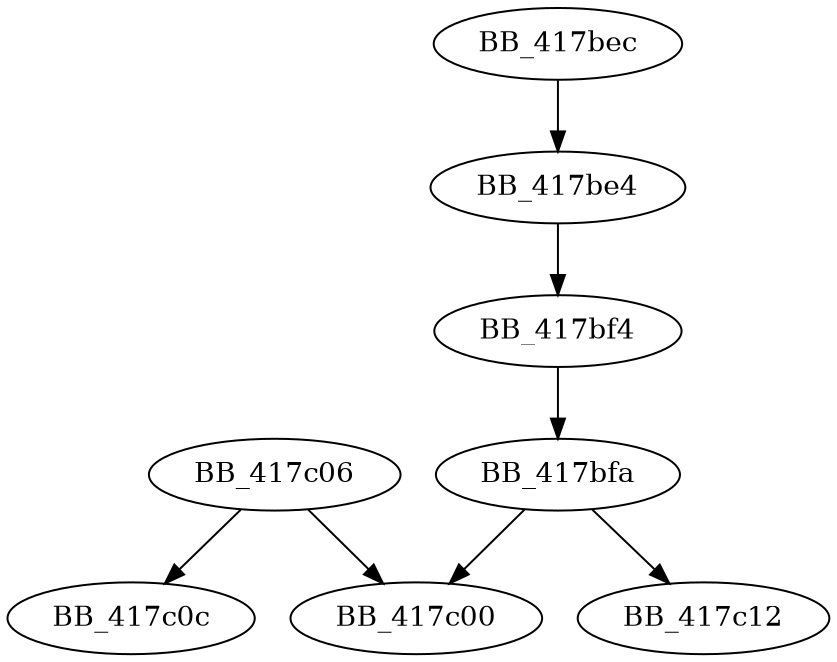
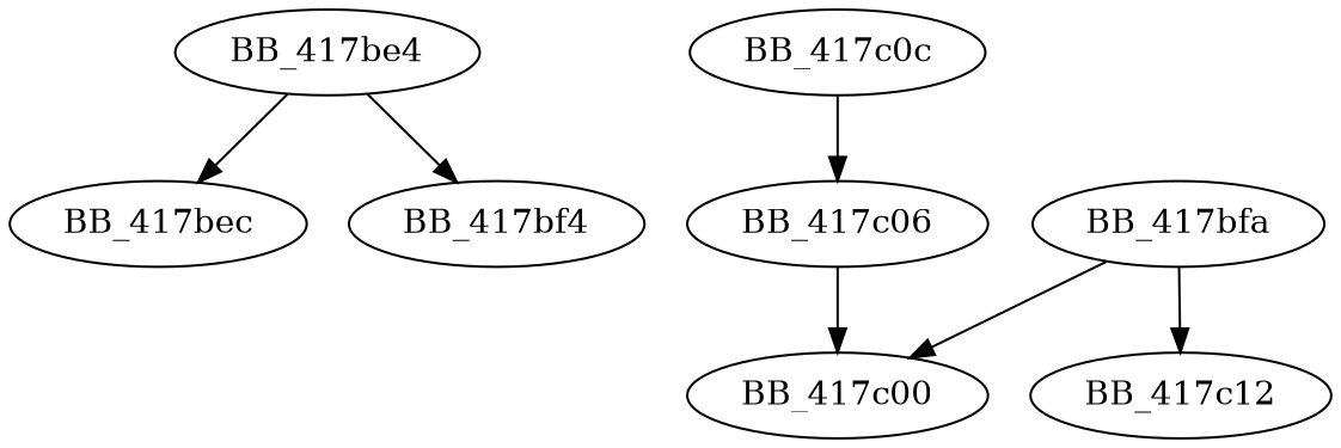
  digraph {
    BB_417be4
    BB_417bec
    BB_417bf4
    BB_417bfa
    BB_417c00
    BB_417c12
    BB_417c06
    BB_417c0c
-   BB_417bec -> BB_417be4
+   BB_417be4 -> BB_417bec
    BB_417be4 -> BB_417bf4
-   BB_417bf4 -> BB_417bfa
    BB_417bfa -> BB_417c00
    BB_417bfa -> BB_417c12
    BB_417c06 -> BB_417c00
-   BB_417c06 -> BB_417c0c
+   BB_417c0c -> BB_417c06
  }
